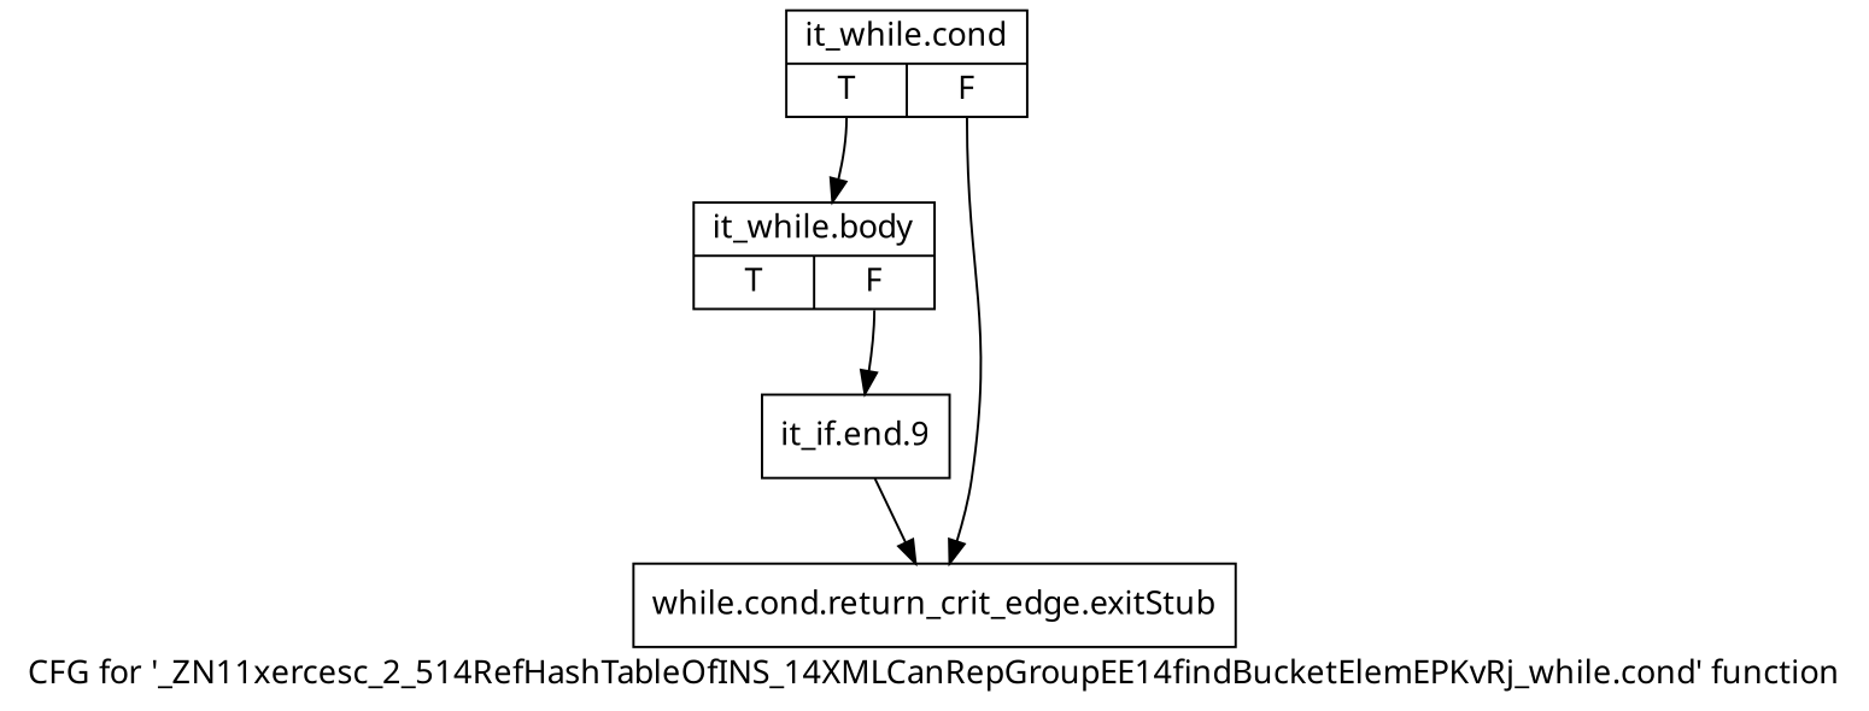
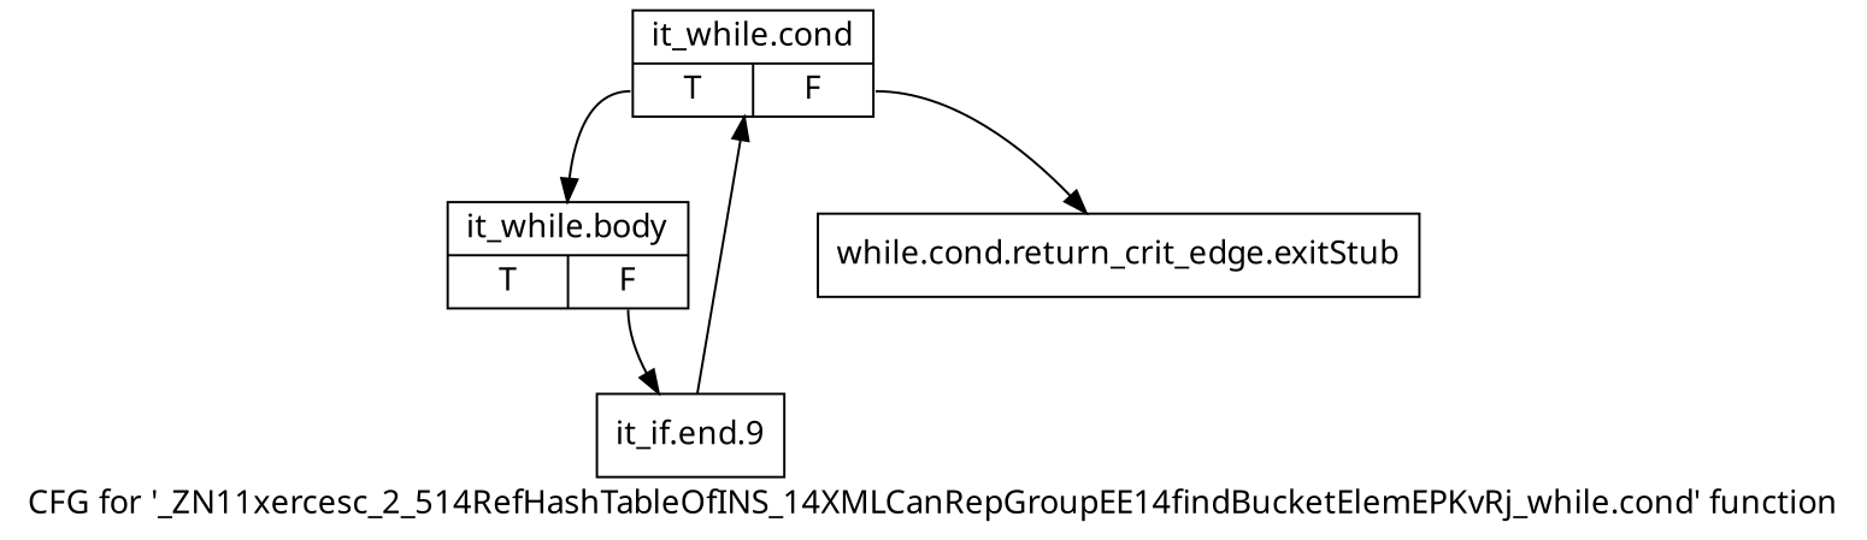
  digraph {
    fontname="Noto Sans"
    label="CFG for '_ZN11xercesc_2_514RefHashTableOfINS_14XMLCanRepGroupEE14findBucketElemEPKvRj_while.cond' function"
    node [fontname="Noto Sans" shape=record]
    edge [fontname="Noto Sans" tailport=s1]
    n1 [label="{it_while.cond|{<s0>T|<s1>F}}"]
    n2 [label="{while.cond.return_crit_edge.exitStub}"]
    n3 [label="{it_while.body|{<s0>T|<s1>F}}"]
    n4 [label="{it_if.end.9}"]
    n1 -> n2
    n1 -> n3 [tailport=s0]
    n3 -> n4
-   n4 -> n2 [tailport=""]
+   n4 -> n1 [tailport=""]
  }
